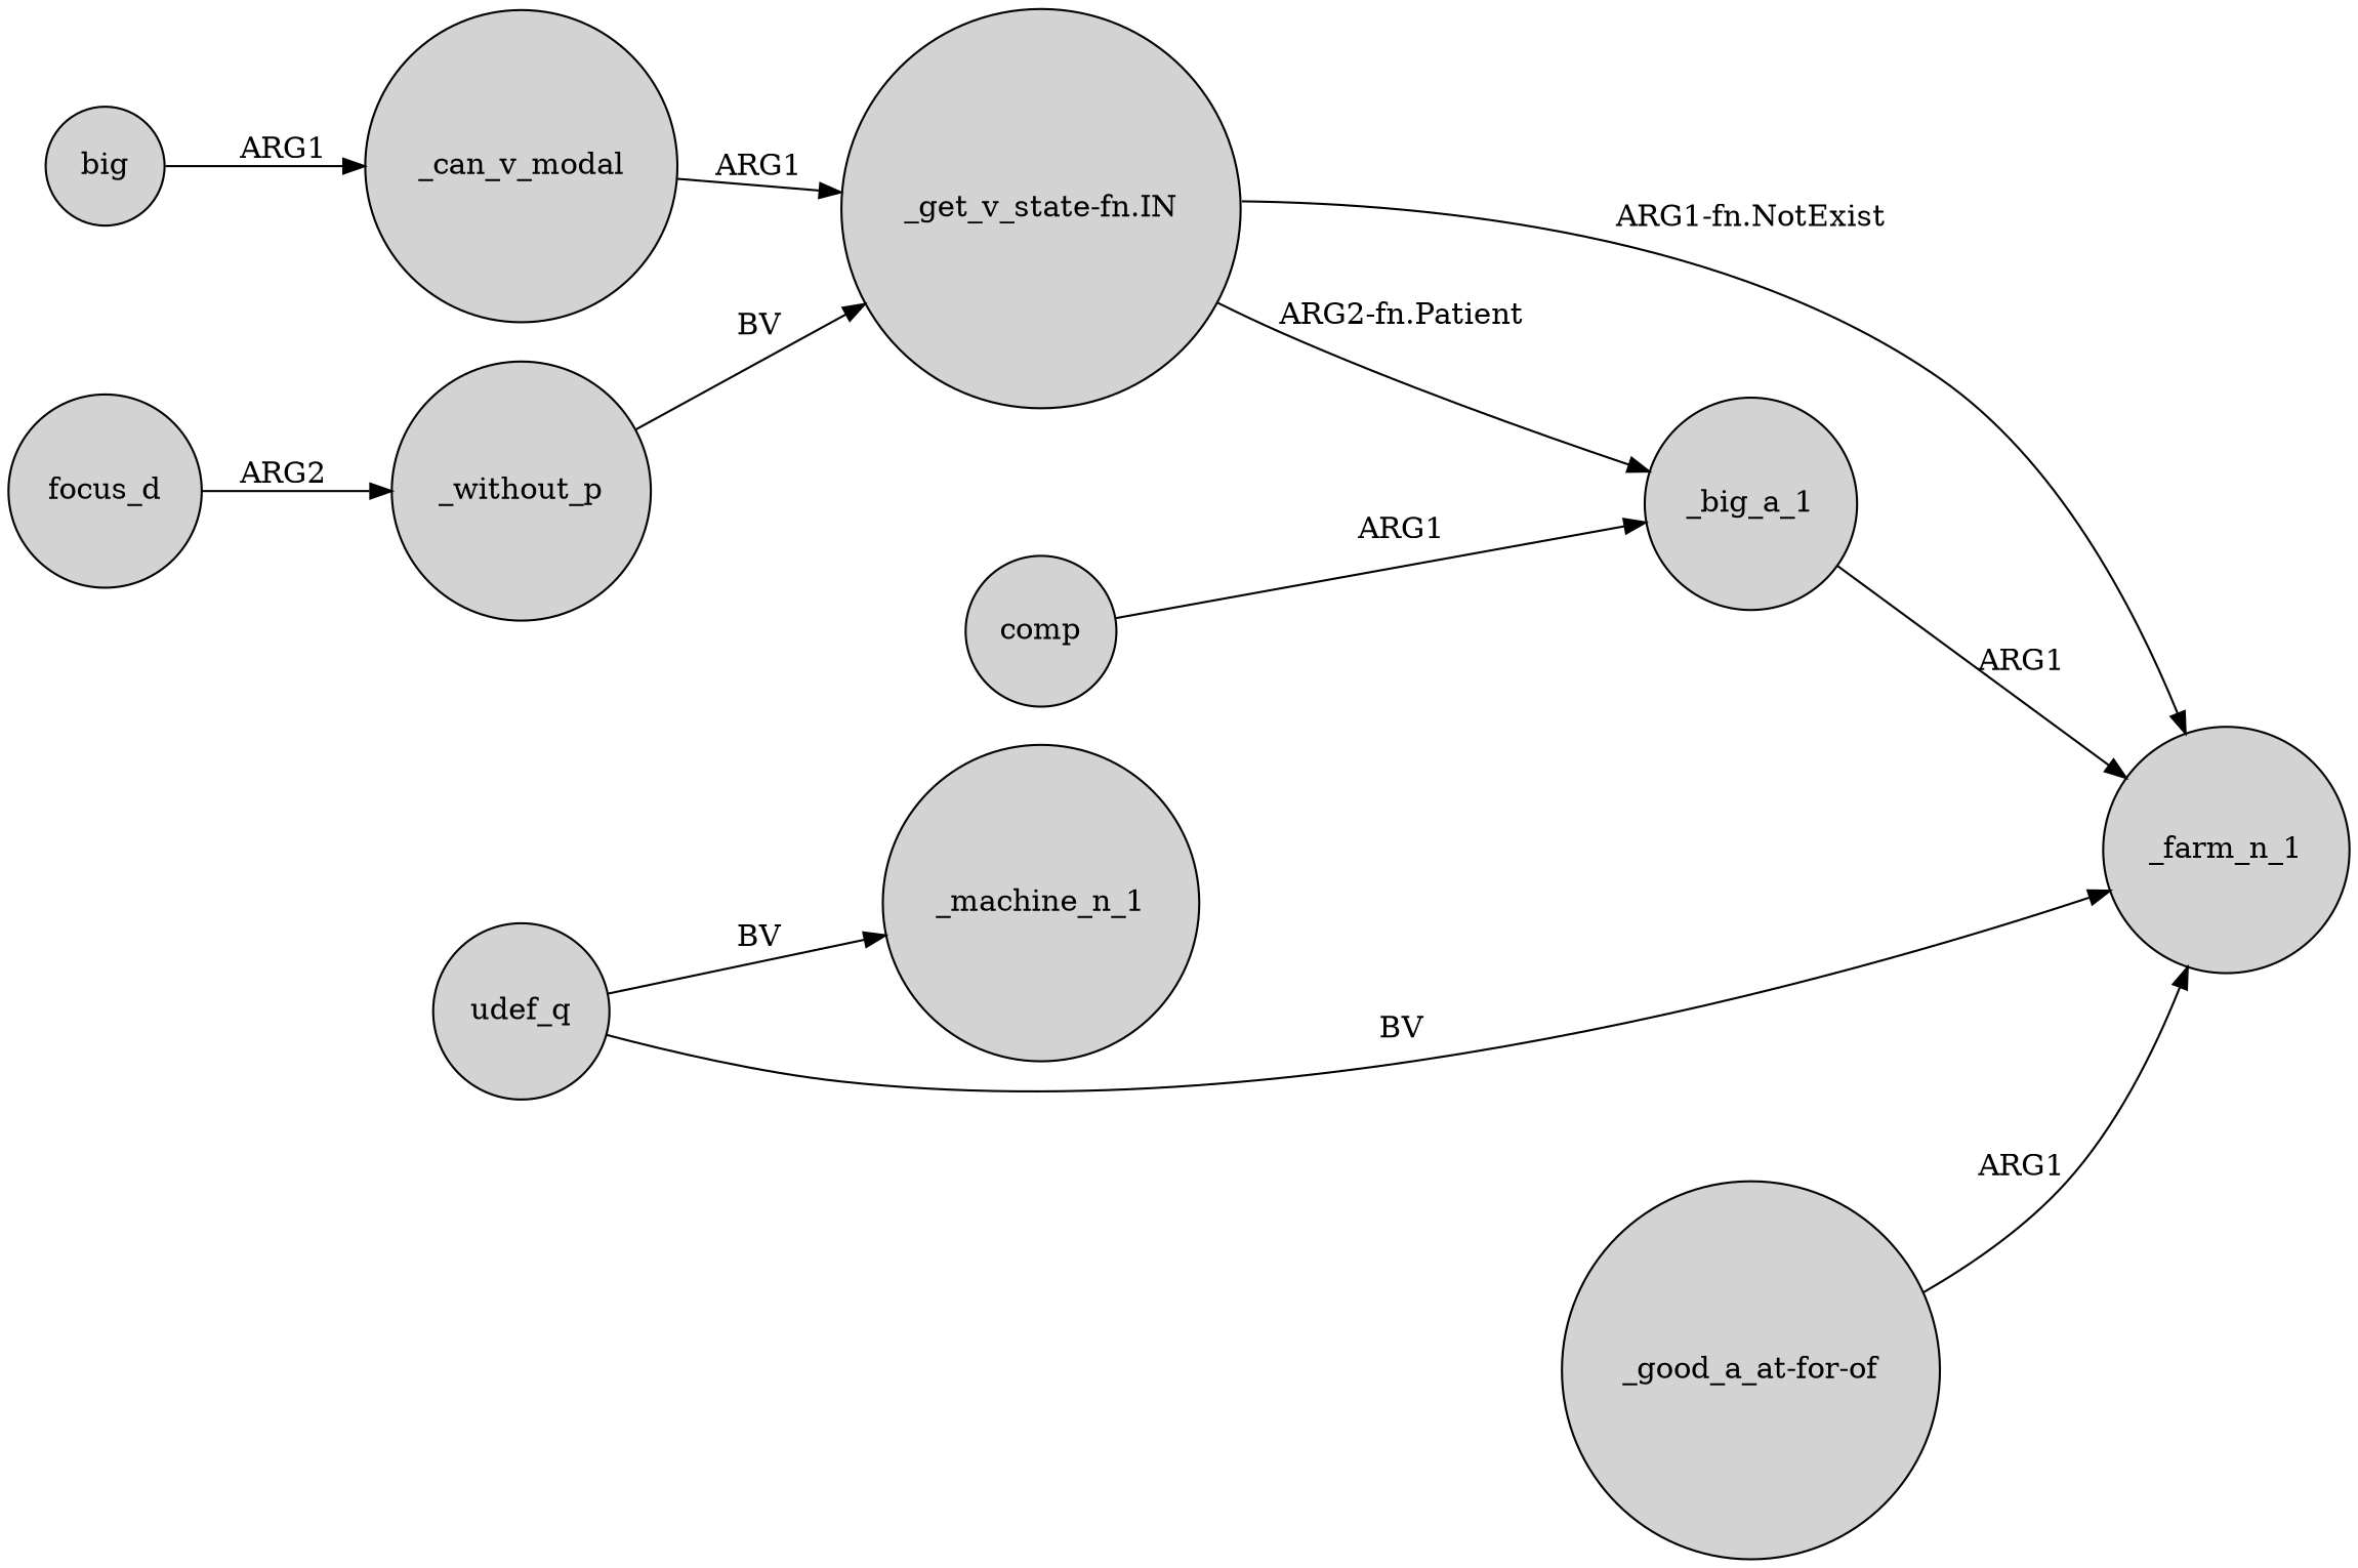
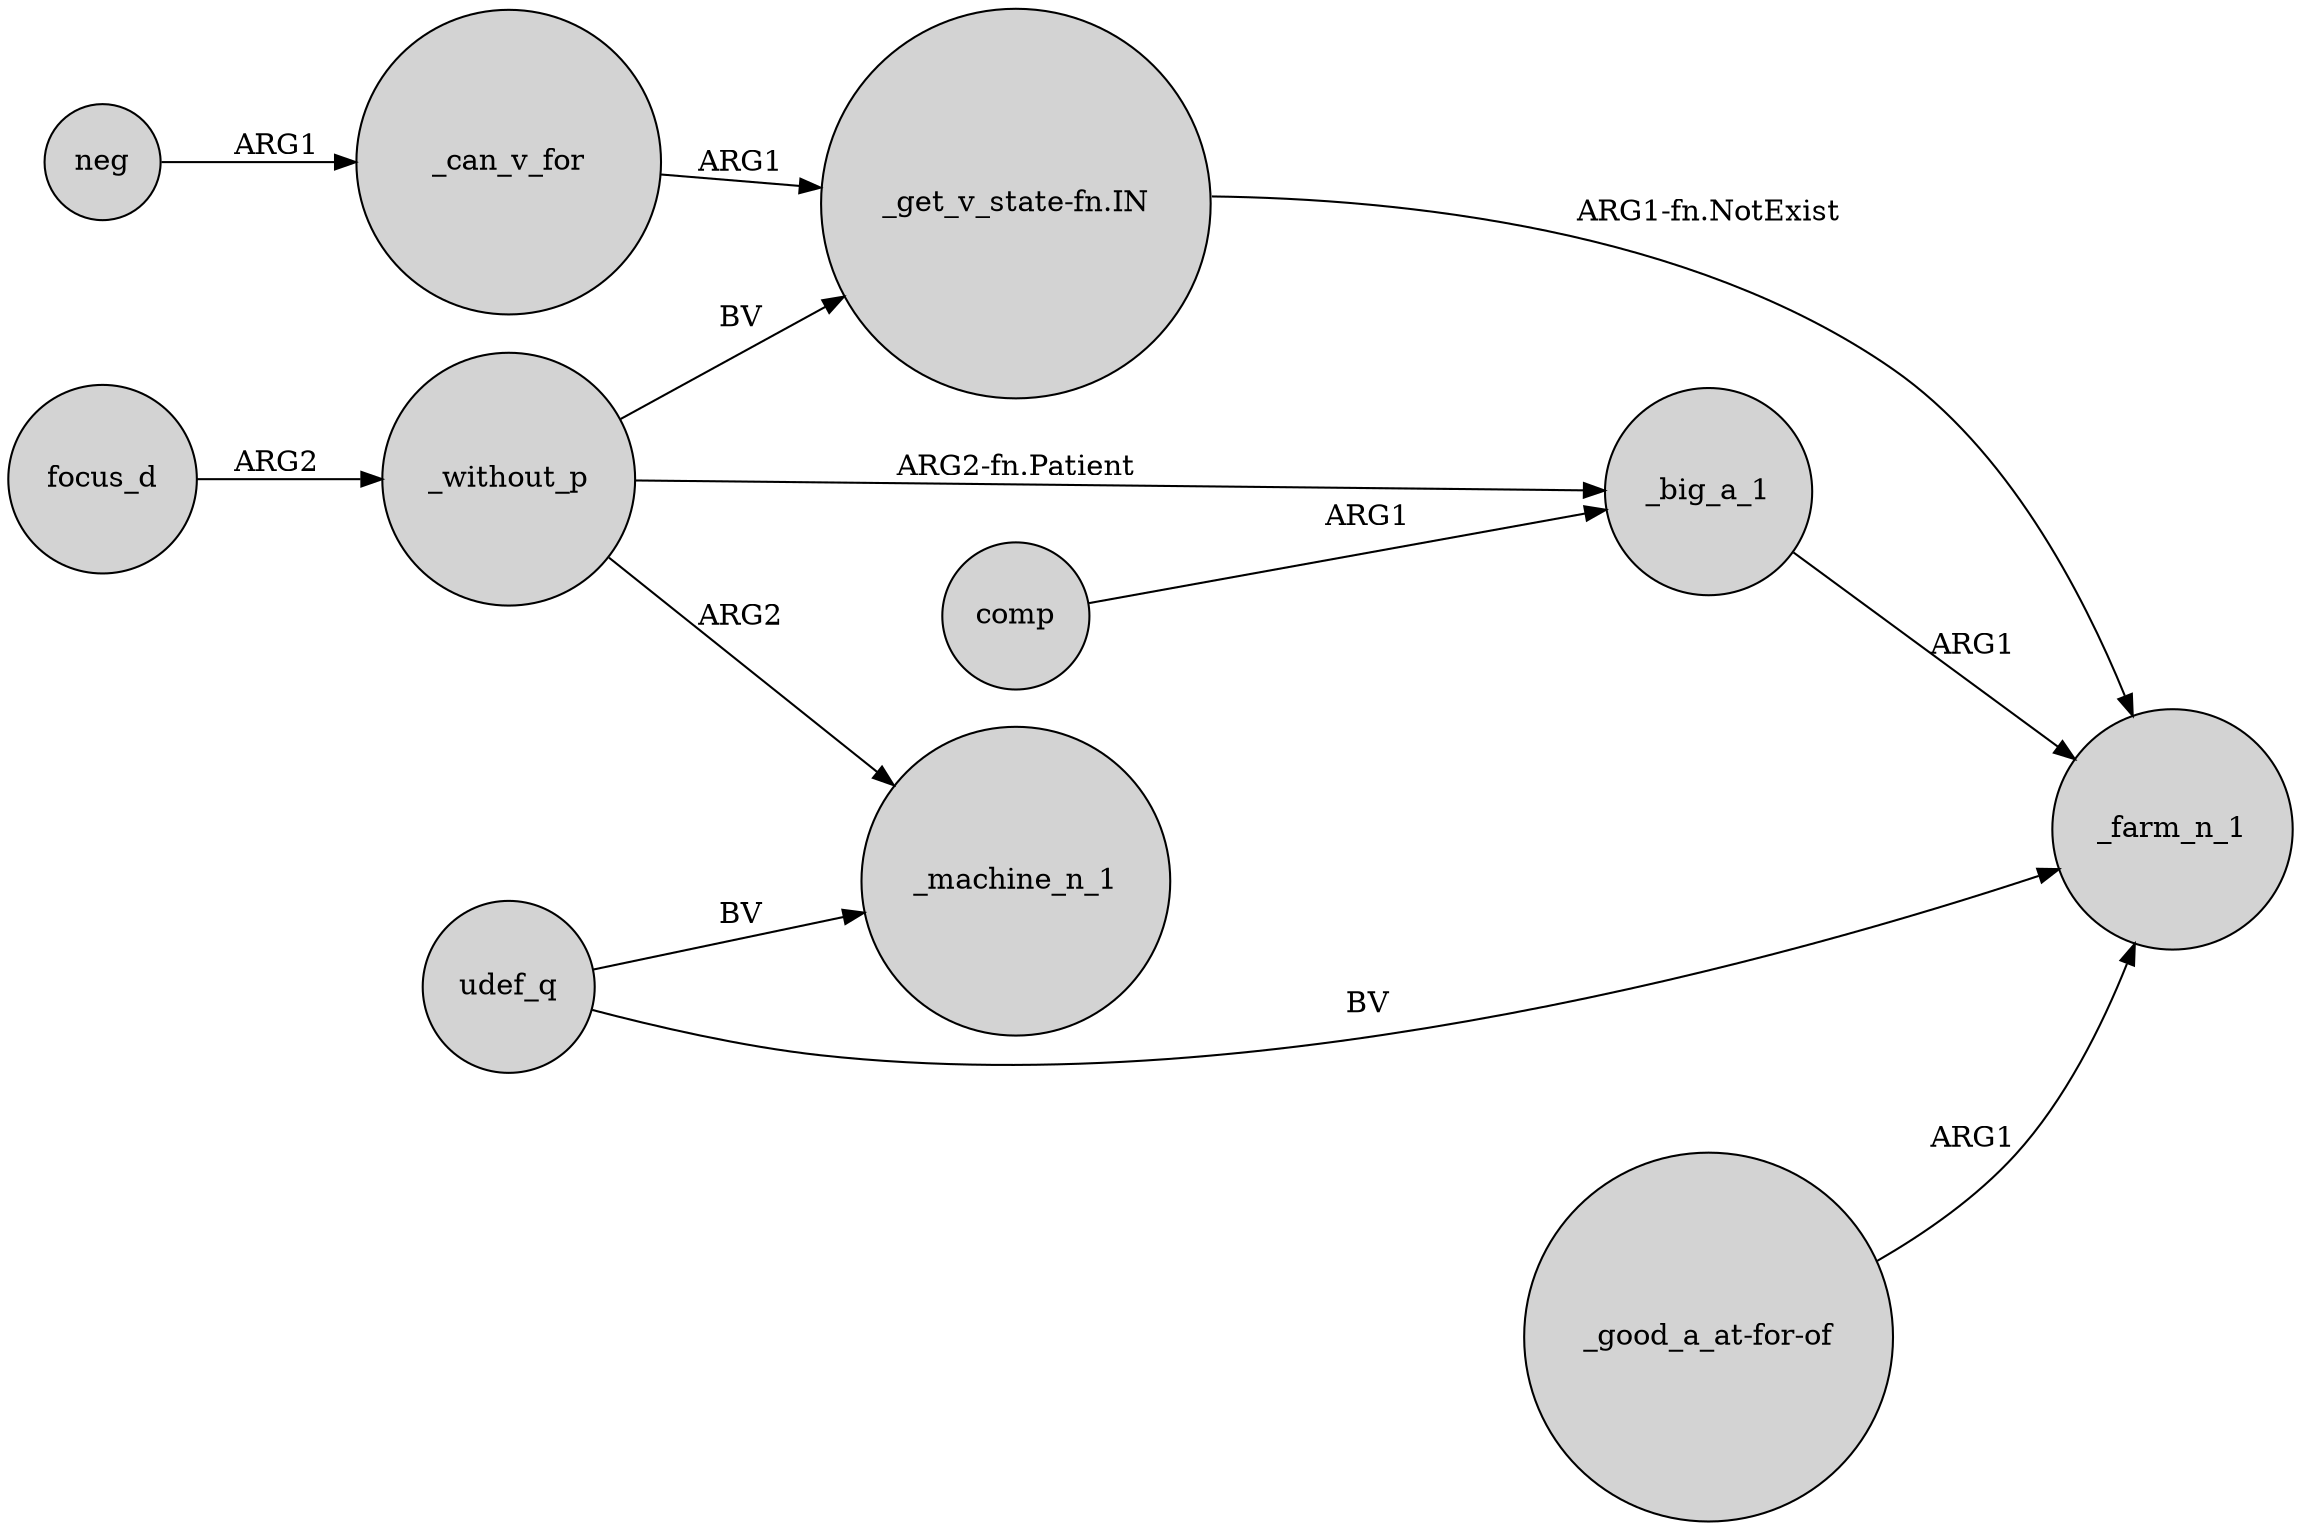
  digraph {
    rankdir=LR
    node [shape=circle style=filled]
-   neg [label=big]
-   _can_v_modal
+   neg
+   _can_v_modal [label=_can_v_for]
    "_get_v_state-fn.IN"
    _farm_n_1
    _big_a_1
    udef_q
    _machine_n_1
    "_good_a_at-for-of"
    focus_d
    _without_p
    comp
    neg -> _can_v_modal [label=ARG1]
    _can_v_modal -> "_get_v_state-fn.IN" [label=ARG1]
    "_get_v_state-fn.IN" -> _farm_n_1 [label="ARG1-fn.NotExist"]
-   "_get_v_state-fn.IN" -> _big_a_1 [label="ARG2-fn.Patient"]
+   _without_p -> _big_a_1 [label="ARG2-fn.Patient"]
    _big_a_1 -> _farm_n_1 [label=ARG1]
    udef_q -> _farm_n_1 [label=BV]
    udef_q -> _machine_n_1 [label=BV]
    "_good_a_at-for-of" -> _farm_n_1 [label=ARG1]
    focus_d -> _without_p [label=ARG2]
    _without_p -> "_get_v_state-fn.IN" [label=BV]
+   _without_p -> _machine_n_1 [label=ARG2]
    comp -> _big_a_1 [label=ARG1]
  }
